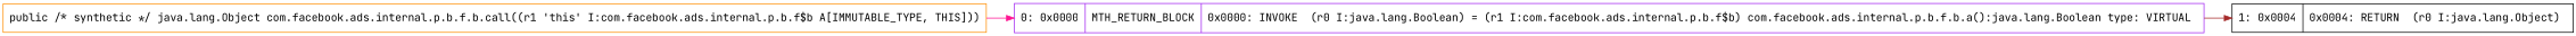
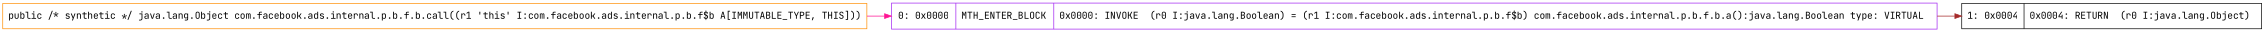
  digraph {
    rankdir=LR
    fontname="JetBrains Mono"
    node [shape=record fontname="JetBrains Mono"]
    edge [fontname="JetBrains Mono"]
-   n1 [label="{0\:\ 0x0000|MTH_RETURN_BLOCK\l|0x0000: INVOKE  (r0 I:java.lang.Boolean) = (r1 I:com.facebook.ads.internal.p.b.f$b) com.facebook.ads.internal.p.b.f.b.a():java.lang.Boolean type: VIRTUAL \l}" color=purple]
+   n1 [label="{0\:\ 0x0000|MTH_ENTER_BLOCK\l|0x0000: INVOKE  (r0 I:java.lang.Boolean) = (r1 I:com.facebook.ads.internal.p.b.f$b) com.facebook.ads.internal.p.b.f.b.a():java.lang.Boolean type: VIRTUAL \l}" color=purple]
    n2 [label="{1\:\ 0x0004|0x0004: RETURN  (r0 I:java.lang.Object) \l}" color=black]
    n3 [label="{public \/* synthetic *\/ java.lang.Object com.facebook.ads.internal.p.b.f.b.call((r1 'this' I:com.facebook.ads.internal.p.b.f$b A[IMMUTABLE_TYPE, THIS])) }" color=darkorange]
    n1 -> n2 [color=brown]
    n3 -> n1 [color=deeppink]
  }
